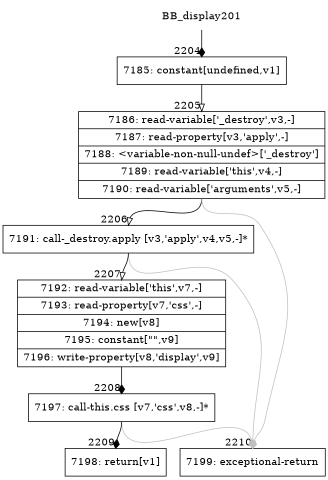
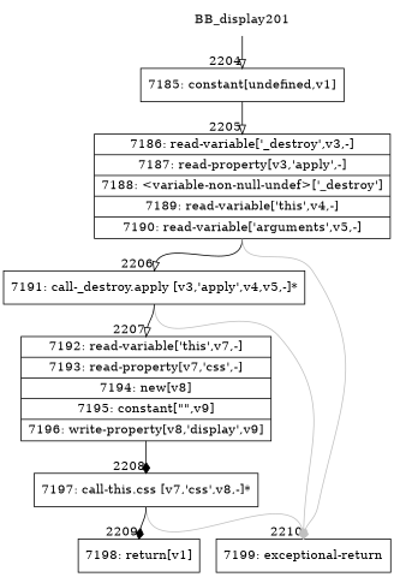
  digraph {
    rankdir=TD
    node [shape=record]
    edge [arrowhead=diamond headport=n tailport=s]
    n1 [label=BB_display201 shape=none]
    n2 [label="{7185: constant[undefined,v1]}"]
    n3 [label="{7186: read-variable['_destroy',v3,-]|7187: read-property[v3,'apply',-]|7188: \<variable-non-null-undef\>['_destroy']|7189: read-variable['this',v4,-]|7190: read-variable['arguments',v5,-]}"]
    n4 [label="{7191: call-_destroy.apply [v3,'apply',v4,v5,-]*}"]
    n5 [label="{7199: exceptional-return}"]
    n6 [label="{7192: read-variable['this',v7,-]|7193: read-property[v7,'css',-]|7194: new[v8]|7195: constant[\"\",v9]|7196: write-property[v8,'display',v9]}"]
    n7 [label="{7197: call-this.css [v7,'css',v8,-]*}"]
    n8 [label="{7198: return[v1]}"]
-   n1 -> n2 [headlabel="    2204"]
+   n1 -> n2 [arrowhead=onormal headlabel="    2204"]
    n2 -> n3 [arrowhead=onormal headlabel="      2205"]
    n3 -> n4 [arrowhead=onormal headlabel="      2206"]
    n3 -> n5 [color=gray headlabel="      2210"]
    n4 -> n5 [color=gray]
    n4 -> n6 [arrowhead=onormal headlabel="      2207"]
    n6 -> n7 [headlabel="      2208"]
    n7 -> n5 [color=gray]
    n7 -> n8 [headlabel="      2209"]
  }
